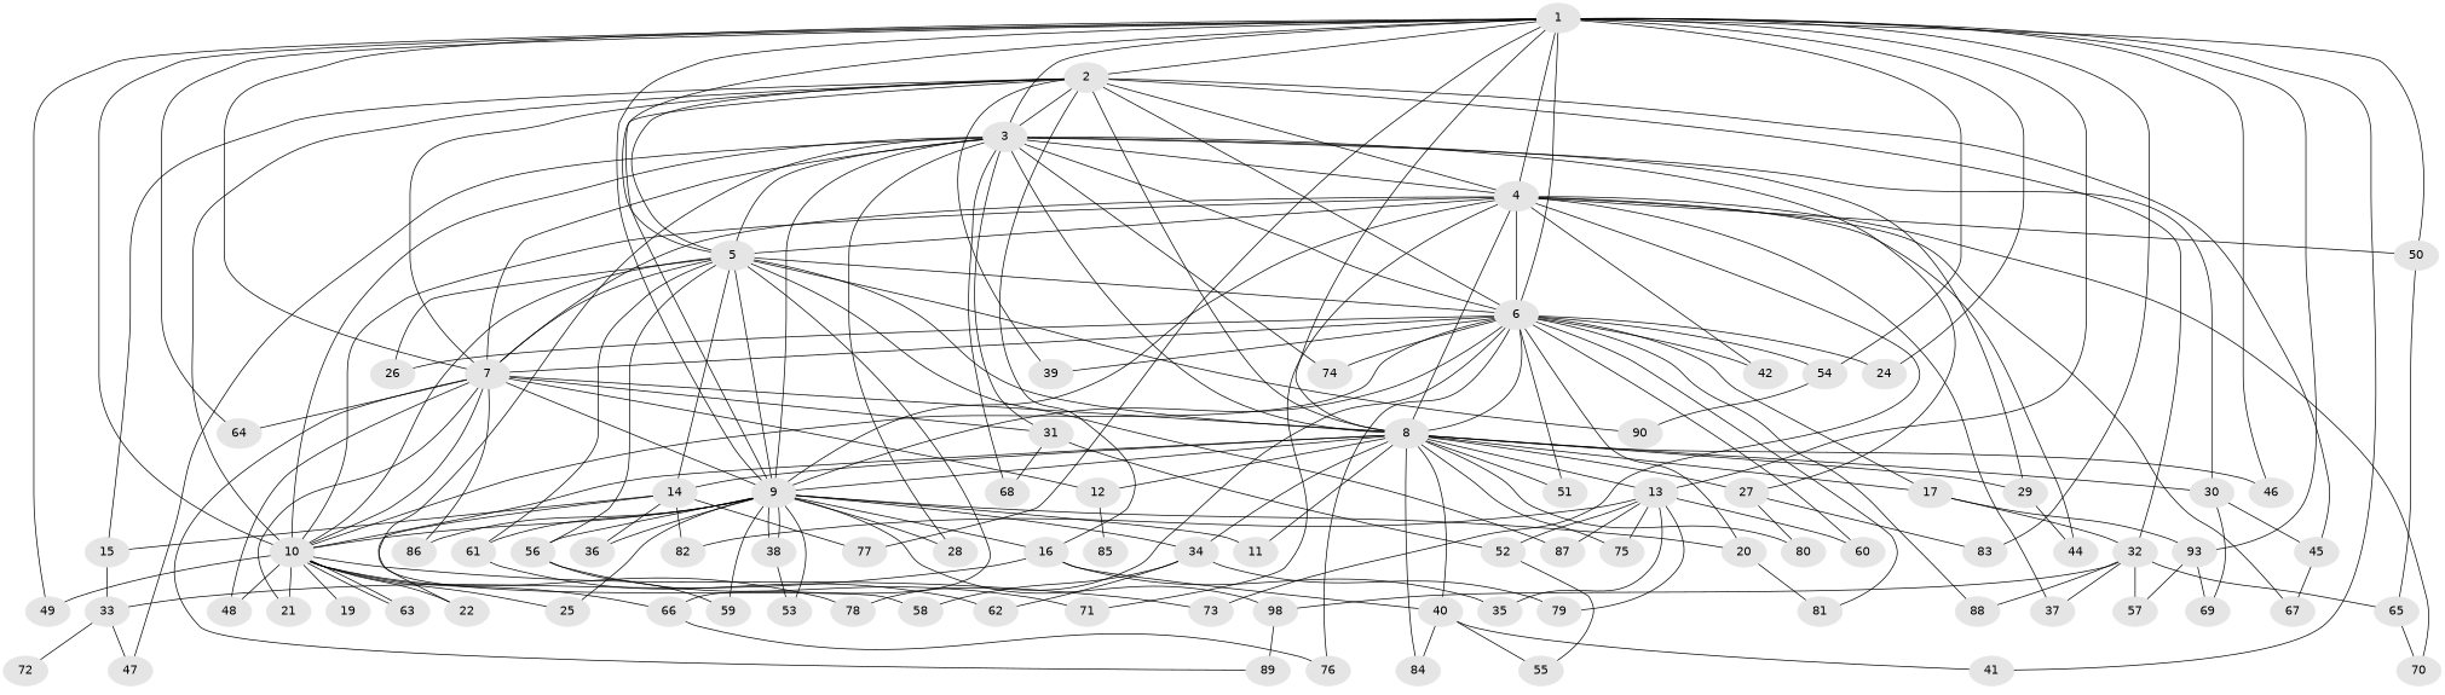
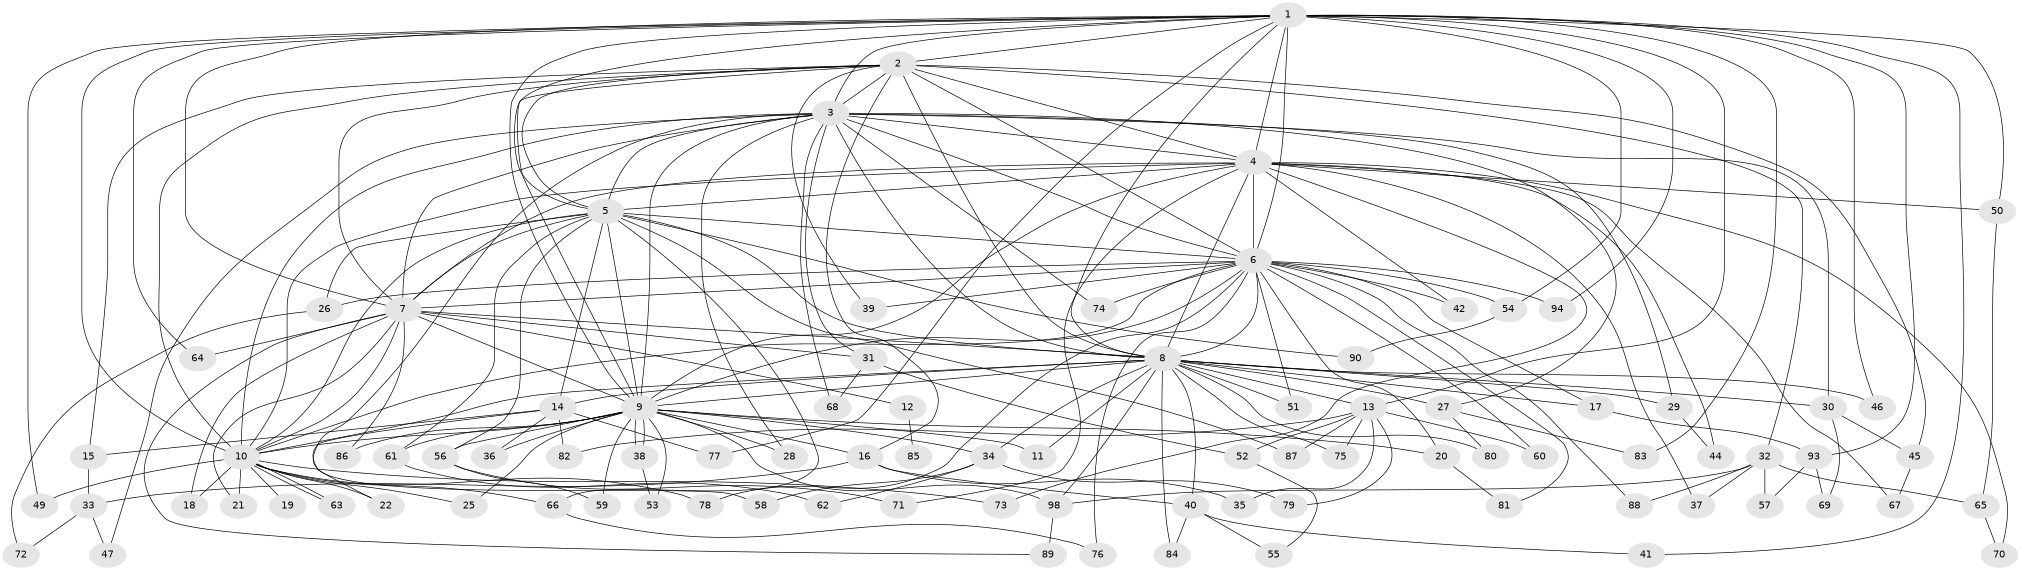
  graph {
    fontname="DejaVu Sans"
    node [color=gray90 fontname="DejaVu Sans" style=filled]
    edge [fontname="DejaVu Sans"]
    1
    2
    3
    4
    5
    6
    7
    8
    9
    10
    13
    n12 [label=93]
-   24
+   24 [label=94]
    41
    46
    49
    50
    54
    64
    77
    83
    15
    16
    32
    39
    45
    27
    28
    29
    30
    31
    47
    58
    68
    74
    37
    42
    44
    67
    70
    71
    73
    14
    26
    56
    61
    66
    87
    90
    17
    20
    51
    60
    76
    78
    81
    88
    12
-   18 [label=48]
+   18
    21
    86
    89
    11
    34
    40
    75
    80
    84
    25
    36
    38
    n72 [label=98]
    53
    59
    19
    22
    63
    35
    52
    79
    82
    57
    69
    65
    33
    72
    62
    85
    55
    1 -- 2
    1 -- 3
    1 -- 4
    1 -- 5
    1 -- 6
    1 -- 7
    1 -- 8
    1 -- 9
    1 -- 10
    1 -- 13
    1 -- n12
    1 -- 24
    1 -- 41
    1 -- 46
    1 -- 49
    1 -- 50
    1 -- 54
    1 -- 64
    1 -- 77
    1 -- 83
    2 -- 3
    2 -- 4
    2 -- 5
    2 -- 6
    2 -- 7
    2 -- 8
    2 -- 9
    2 -- 10
    2 -- 15
    2 -- 16
    2 -- 32
    2 -- 39
    2 -- 45
    3 -- 4
    3 -- 5
    3 -- 6
    3 -- 7
    3 -- 8
    3 -- 9
    3 -- 10
    3 -- 27
    3 -- 28
    3 -- 29
    3 -- 30
    3 -- 31
    3 -- 47
    3 -- 58
    3 -- 68
    3 -- 74
    4 -- 5
    4 -- 6
    4 -- 7
    4 -- 8
    4 -- 9
    4 -- 10
    4 -- 50
    4 -- 37
    4 -- 42
    4 -- 44
    4 -- 67
    4 -- 70
    4 -- 71
    4 -- 73
    5 -- 6
    5 -- 7
    5 -- 8
    5 -- 9
    5 -- 10
    5 -- 14
    5 -- 26
    5 -- 56
    5 -- 61
    5 -- 66
    5 -- 87
    5 -- 90
    6 -- 7
    6 -- 8
    6 -- 9
    6 -- 10
    6 -- 24
    6 -- 54
    6 -- 39
    6 -- 74
    6 -- 42
    6 -- 26
    6 -- 17
    6 -- 20
    6 -- 51
    6 -- 60
    6 -- 76
    6 -- 78
    6 -- 81
    6 -- 88
    7 -- 8
    7 -- 9
    7 -- 10
    7 -- 64
    7 -- 31
    7 -- 12
    7 -- 18
    7 -- 21
    7 -- 86
    7 -- 89
    8 -- 9
    8 -- 10
    8 -- 13
    8 -- 46
    8 -- 27
    8 -- 29
    8 -- 30
    8 -- 14
    8 -- 17
    8 -- 51
-   8 -- 12
+   8 -- n72
    8 -- 11
    8 -- 34
    8 -- 40
    8 -- 75
    8 -- 80
    8 -- 84
    9 -- 10
    9 -- 16
    9 -- 28
    9 -- 56
    9 -- 61
    9 -- 20
    9 -- 86
    9 -- 11
    9 -- 34
    9 -- 25
    9 -- 36
    9 -- 38
    9 -- 38
    9 -- n72
    9 -- 53
    9 -- 59
    10 -- 49
    10 -- 73
    10 -- 66
    10 -- 78
    10 -- 18
    10 -- 21
    10 -- 25
    10 -- 19
    10 -- 22
    10 -- 63
    10 -- 63
    13 -- 87
    13 -- 60
    13 -- 75
    13 -- 35
    13 -- 52
    13 -- 79
    13 -- 82
    n12 -- 57
    n12 -- 69
    50 -- 65
    54 -- 90
    15 -- 33
    16 -- 40
    16 -- 35
    16 -- 33
    32 -- 37
    32 -- 88
    32 -- n72
    32 -- 57
    32 -- 65
    45 -- 67
    27 -- 83
    27 -- 80
    29 -- 44
    30 -- 45
    30 -- 69
    31 -- 68
    31 -- 52
    14 -- 77
    14 -- 15
    14 -- 36
    14 -- 22
    14 -- 82
+   26 -- 72
    56 -- 71
    56 -- 59
    61 -- 62
    66 -- 76
    17 -- n12
-   17 -- 32
    20 -- 81
    12 -- 85
    34 -- 58
    34 -- 79
    34 -- 62
    40 -- 41
    40 -- 84
    40 -- 55
    38 -- 53
    n72 -- 89
    52 -- 55
    65 -- 70
    33 -- 47
    33 -- 72
  }
